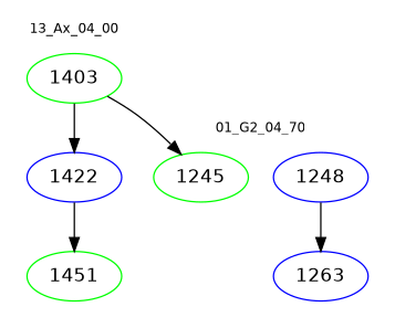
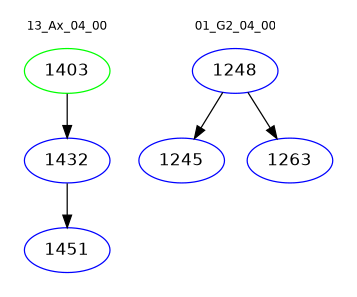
  digraph {
    fontname="DejaVu Sans"
    node [color=blue fontname="DejaVu Sans"]
    edge [color=black fontname="DejaVu Sans"]
-   n1 [label=1422]
+   n1 [label=1432]
    n2 [color=green label=1403]
-   n3 [color=green label=1451]
+   n3 [label=1451]
    n4 [label=1248]
-   n5 [color=green label=1245]
+   n5 [label=1245]
    n6 [label=1263]
    subgraph cluster_1 {
      color=white
      fontsize=10
      label="13_Ax_04_00"
      n1
      n2
      n3
    }
    subgraph cluster_2 {
      color=white
      fontsize=10
-     label="01_G2_04_70"
+     label="01_G2_04_00"
      n4
      n5
      n6
    }
    n1 -> n3
    n2 -> n1
-   n2 -> n5
+   n4 -> n5
    n4 -> n6
  }
